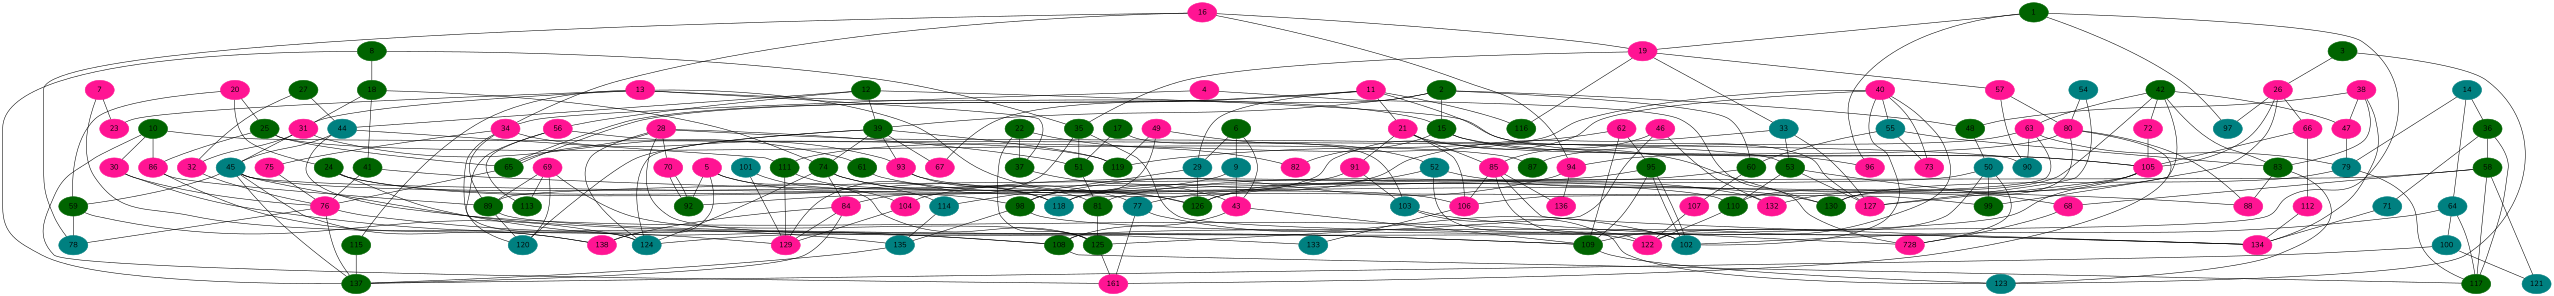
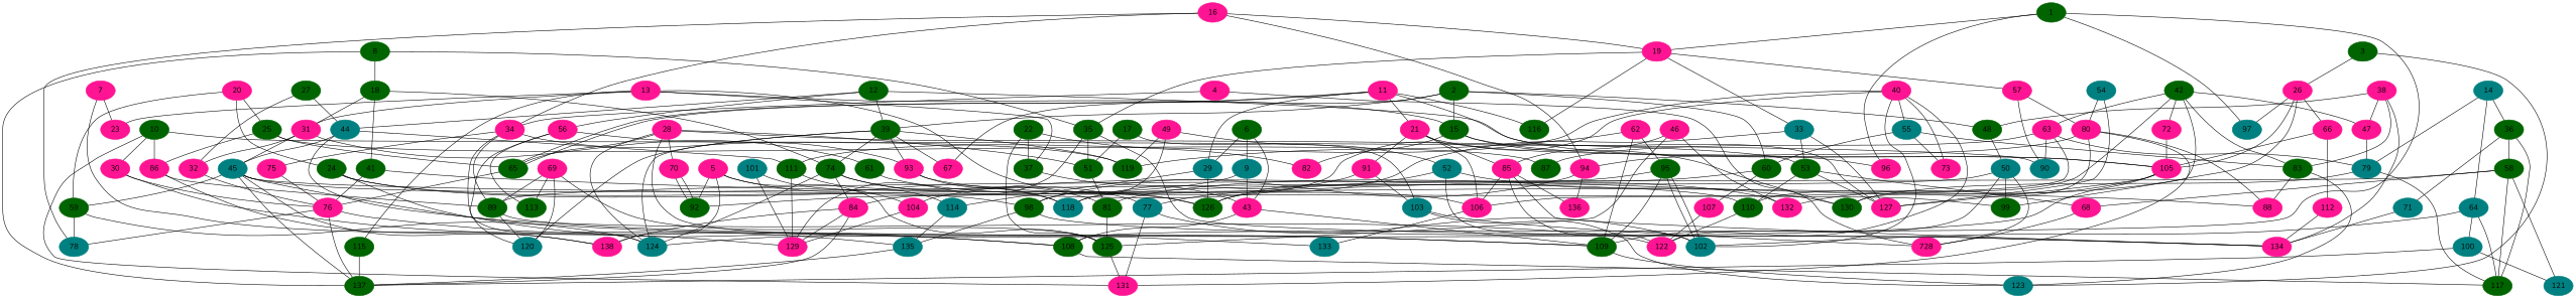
  graph {
    fontname=Nunito
    node [color=deeppink fontname=Nunito style=filled]
    edge [fontname=Nunito]
    1 [color=darkgreen]
    19
    96
    97 [color=teal]
    108 [color=darkgreen]
    35 [color=darkgreen]
    116 [color=darkgreen]
    33 [color=teal]
    57
    117 [color=darkgreen]
    2 [color=darkgreen]
    15 [color=darkgreen]
    39 [color=darkgreen]
    48 [color=darkgreen]
    60 [color=darkgreen]
    67
    105
    82
    130 [color=darkgreen]
    74 [color=darkgreen]
    124 [color=teal]
    93
    119 [color=darkgreen]
    120 [color=teal]
    50 [color=teal]
    126 [color=darkgreen]
    107
    3 [color=darkgreen]
    26
    123 [color=teal]
    66
    81 [color=darkgreen]
    4
    34
    n35 [label=728]
    75
    89 [color=darkgreen]
    92 [color=darkgreen]
    5
    118 [color=teal]
    125 [color=darkgreen]
    138
-   131 [label=161]
+   131
    6 [color=darkgreen]
    9 [color=teal]
    29 [color=teal]
    43
    114 [color=teal]
    109 [color=darkgreen]
    7
    23
    129
    112
    134
    8 [color=darkgreen]
    18 [color=darkgreen]
    137 [color=darkgreen]
    31
    41 [color=darkgreen]
    51 [color=darkgreen]
    10 [color=darkgreen]
    30
    86
    90 [color=teal]
    76
    135 [color=teal]
    11
    21
    65 [color=darkgreen]
    127
    85
    91
    106
    12 [color=darkgreen]
    44 [color=teal]
    56
    45 [color=teal]
    111 [color=darkgreen]
    113 [color=darkgreen]
    132
    13
    37 [color=darkgreen]
    115 [color=darkgreen]
    32
    61 [color=darkgreen]
    14 [color=teal]
    36 [color=darkgreen]
    64 [color=teal]
    79 [color=teal]
    58 [color=darkgreen]
    71 [color=teal]
    102 [color=teal]
    100 [color=teal]
    16
    78 [color=teal]
    94
    98 [color=darkgreen]
    136
    17 [color=darkgreen]
    103 [color=teal]
    88
    77 [color=teal]
    84
    53 [color=darkgreen]
    80
    24 [color=darkgreen]
    20
    25 [color=darkgreen]
    59 [color=darkgreen]
    87 [color=darkgreen]
    133 [color=teal]
    22 [color=darkgreen]
    27 [color=darkgreen]
    28
    70
    110 [color=darkgreen]
    68
    99 [color=darkgreen]
    122
    121 [color=teal]
    38
    47
    83 [color=darkgreen]
    55 [color=teal]
    40
    73
    42 [color=darkgreen]
    63
    72
    46
    49
    52 [color=teal]
    54 [color=teal]
    62
    95 [color=darkgreen]
    104
    69
    101 [color=teal]
    1 -- 19
    1 -- 96
    1 -- 97
    1 -- 108
    19 -- 35
    19 -- 116
    19 -- 33
    19 -- 57
    108 -- 117
    35 -- 129
    35 -- 134
    35 -- 51
    33 -- 127
    33 -- 77
    33 -- 53
    57 -- 90
    57 -- 80
    2 -- 15
    2 -- 39
    2 -- 48
    2 -- 60
    2 -- 67
    15 -- 105
    15 -- 82
    15 -- 130
    39 -- 67
    39 -- 74
    39 -- 124
    39 -- 93
    39 -- 119
    39 -- 120
    48 -- 50
    60 -- 126
    60 -- 107
    105 -- 124
    105 -- 127
    105 -- 132
    74 -- 124
    74 -- 81
    74 -- 77
    74 -- 84
    93 -- 118
    93 -- 106
    50 -- n35
    50 -- 118
    50 -- 99
    50 -- 122
    107 -- 122
    3 -- 26
    3 -- 123
    26 -- 97
    26 -- 105
    26 -- 66
    26 -- 81
    66 -- 105
    66 -- 112
    81 -- 125
    4 -- 34
    4 -- n35
    34 -- 124
    34 -- 93
    34 -- 75
    34 -- 89
    75 -- 76
    89 -- 120
    89 -- 109
    5 -- 92
    5 -- 118
    5 -- 125
    5 -- 138
    125 -- 131
    6 -- 9
    6 -- 29
    6 -- 43
    9 -- 92
    9 -- 43
    29 -- 126
    29 -- 114
    43 -- 108
    43 -- 109
    114 -- 135
    109 -- 123
    7 -- 23
    7 -- 129
    112 -- 134
    8 -- 35
    8 -- 18
    8 -- 137
    18 -- 74
    18 -- 31
    18 -- 41
    31 -- 45
    31 -- 32
    31 -- 61
    41 -- 76
    41 -- 88
    51 -- 81
    10 -- 131
    10 -- 30
    10 -- 86
    10 -- 90
    30 -- 76
    30 -- 135
    86 -- 89
    86 -- 138
    76 -- 108
    76 -- 137
    76 -- 78
    135 -- 137
    11 -- 116
    11 -- 29
    11 -- 21
    11 -- 65
    11 -- 65
    11 -- 127
    21 -- 96
    21 -- 85
    21 -- 91
    21 -- 106
    65 -- 76
    85 -- 134
    85 -- 106
    85 -- 102
    85 -- 136
    91 -- 118
    91 -- 103
    106 -- 133
    12 -- 39
    12 -- 105
    12 -- 44
    12 -- 56
    44 -- 109
    44 -- 45
    44 -- 111
    56 -- 119
    56 -- 120
    56 -- 113
    45 -- 138
    45 -- 137
    45 -- 59
    45 -- 110
    45 -- 99
    45 -- 122
    111 -- 114
    111 -- 129
    13 -- 15
    13 -- 126
    13 -- 23
    13 -- 31
    13 -- 37
    13 -- 115
    37 -- 43
    115 -- 137
    32 -- 76
    61 -- 132
    14 -- 36
    14 -- 64
    14 -- 79
    36 -- 117
    36 -- 58
    36 -- 71
    64 -- 117
    64 -- 102
    64 -- 100
    79 -- 117
    79 -- 130
    58 -- 117
    58 -- 89
    58 -- 68
    58 -- 121
    71 -- 134
    100 -- 137
    100 -- 121
    16 -- 19
    16 -- 34
    16 -- 78
    16 -- 94
    94 -- 98
    94 -- 136
    98 -- 134
    98 -- 135
    17 -- 51
    17 -- 103
    103 -- 123
    103 -- n35
    77 -- 131
    77 -- 102
    84 -- 138
    84 -- 129
    84 -- 137
    53 -- 127
    53 -- 110
    53 -- 68
    80 -- 130
    80 -- 131
    80 -- 94
    80 -- 88
    24 -- 108
    24 -- 126
    24 -- 98
    20 -- 24
    20 -- 25
    20 -- 59
    25 -- 86
    25 -- 65
    25 -- 87
    59 -- 124
    59 -- 78
    22 -- 82
    22 -- 125
    22 -- 37
    27 -- 44
    27 -- 32
    28 -- 124
    28 -- 51
    28 -- 65
    28 -- 53
    28 -- 133
    28 -- 70
    70 -- 92
    70 -- 92
    110 -- 122
    68 -- n35
    38 -- 48
    38 -- 134
    38 -- 47
    38 -- 83
    47 -- 79
    83 -- 123
    83 -- 88
    55 -- 60
    55 -- 83
    55 -- 73
    40 -- 109
    40 -- 111
    40 -- 102
    40 -- 84
    40 -- 55
    40 -- 73
    42 -- 110
    42 -- 99
    42 -- 47
    42 -- 83
    42 -- 63
    42 -- 72
    63 -- 90
    63 -- 106
    63 -- 79
    63 -- 87
    72 -- 105
    46 -- 125
    46 -- 85
    46 -- 132
    49 -- 119
    49 -- 98
    49 -- 52
    52 -- 130
    52 -- 126
    52 -- 122
    54 -- 127
    54 -- 80
    62 -- 119
    62 -- 109
    62 -- 95
    95 -- 109
    95 -- 102
    95 -- 102
    95 -- 104
    104 -- 129
    69 -- 120
    69 -- 89
    69 -- 125
    69 -- 113
    101 -- 129
    101 -- 104
  }
